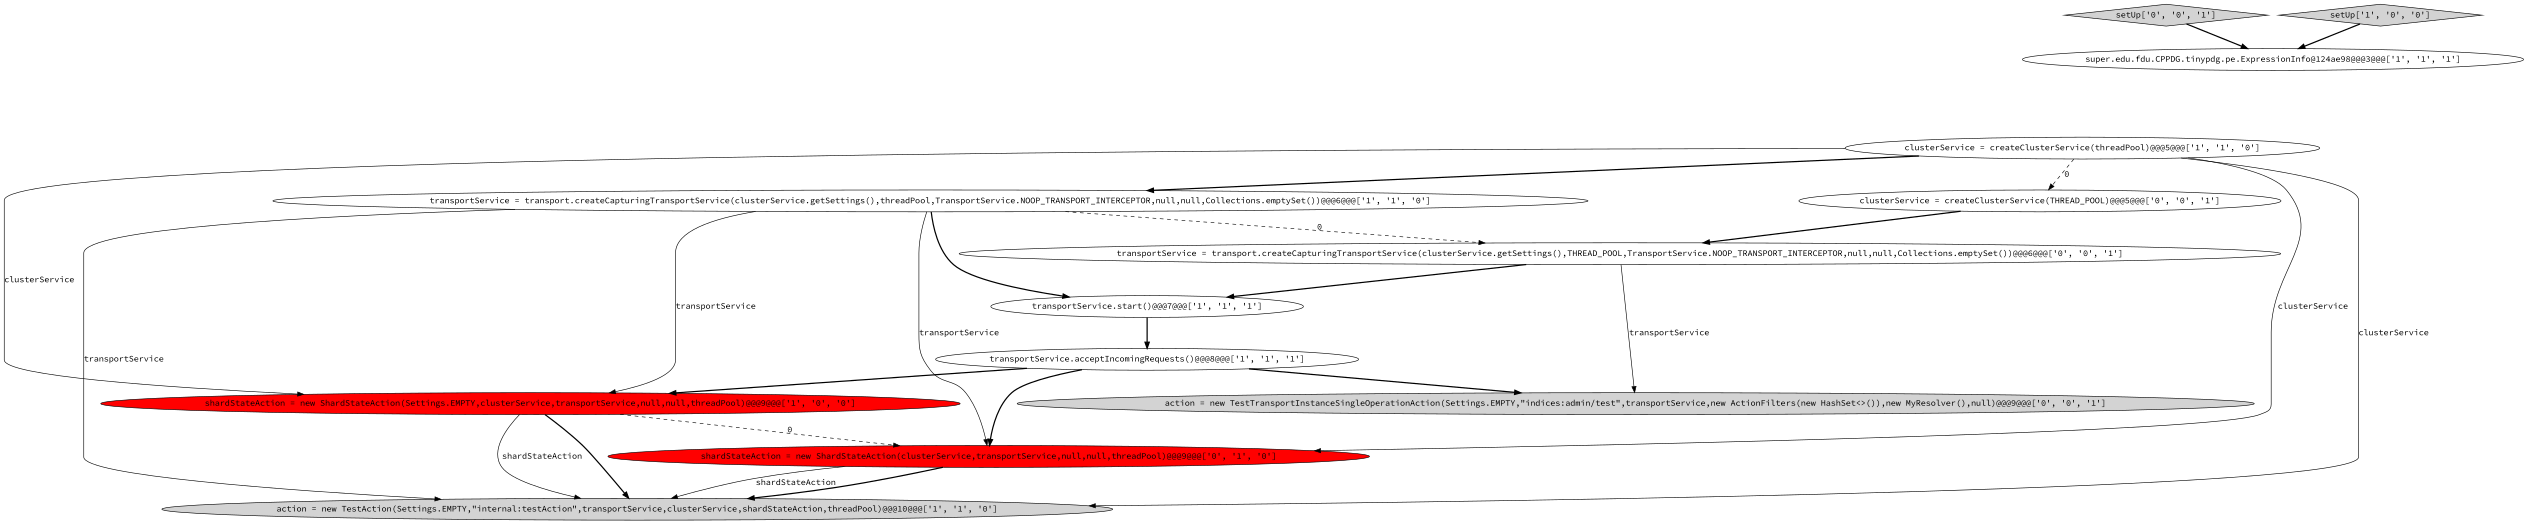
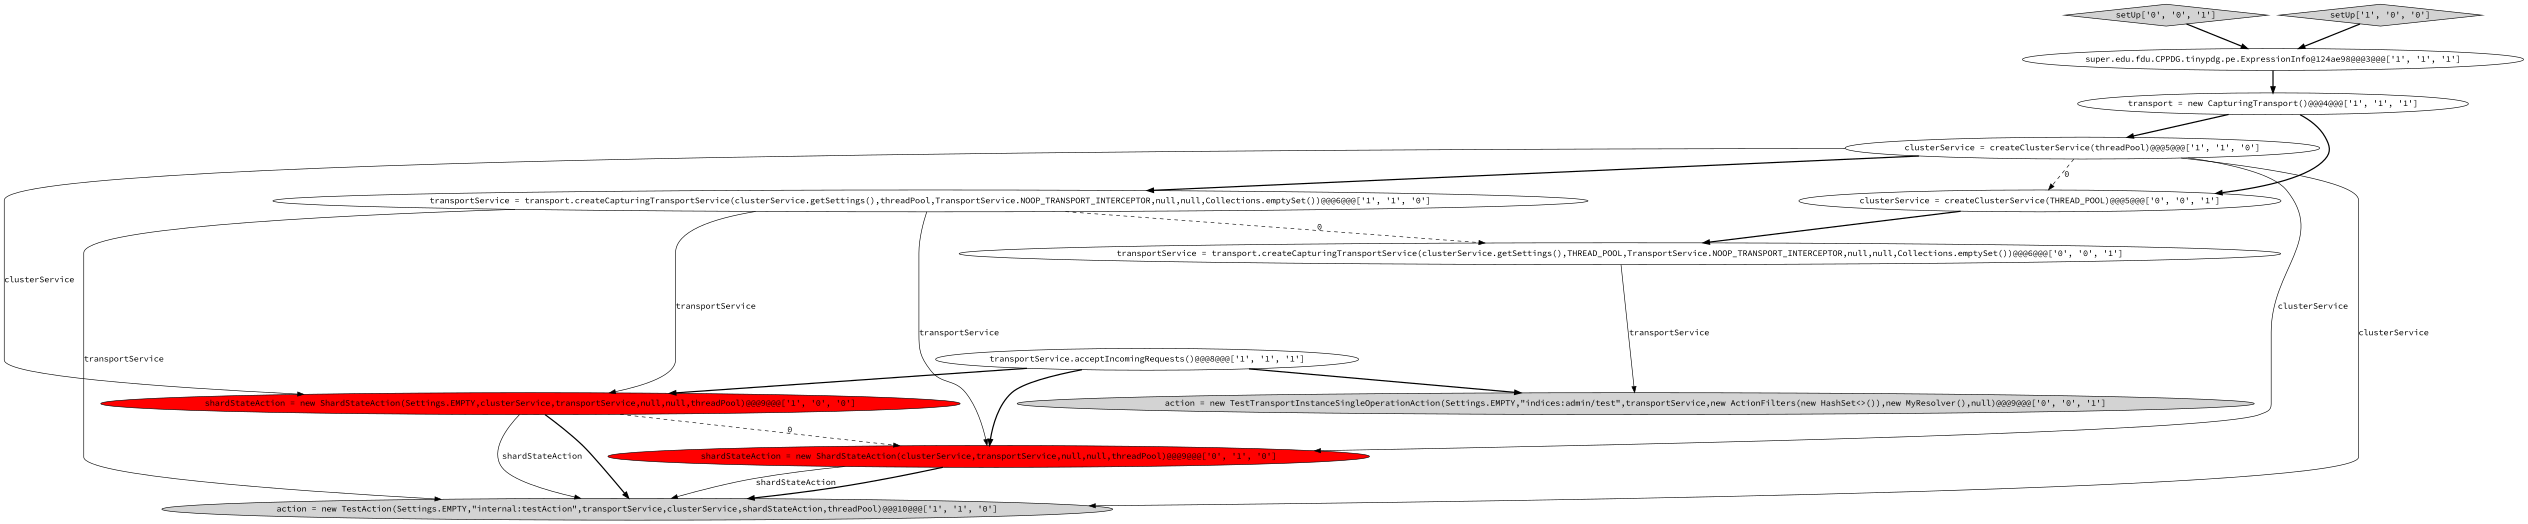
  digraph {
    fontname="Source Code Pro"
    node [fillcolor=white fontname="Source Code Pro" shape=ellipse style=filled]
    edge [fontname="Source Code Pro" style=bold]
    n1 [label="transportService.acceptIncomingRequests()@@@8@@@['1', '1', '1']"]
    n2 [fillcolor=red label="shardStateAction = new ShardStateAction(clusterService,transportService,null,null,threadPool)@@@9@@@['0', '1', '0']"]
    n3 [fillcolor=lightgray label="action = new TestTransportInstanceSingleOperationAction(Settings.EMPTY,\"indices:admin/test\",transportService,new ActionFilters(new HashSet<>()),new MyResolver(),null)@@@9@@@['0', '0', '1']"]
    n4 [fillcolor=red label="shardStateAction = new ShardStateAction(Settings.EMPTY,clusterService,transportService,null,null,threadPool)@@@9@@@['1', '0', '0']"]
    n5 [fillcolor=lightgray label="action = new TestAction(Settings.EMPTY,\"internal:testAction\",transportService,clusterService,shardStateAction,threadPool)@@@10@@@['1', '1', '0']"]
+   n6 [label="transport = new CapturingTransport()@@@4@@@['1', '1', '1']"]
    n7 [label="clusterService = createClusterService(THREAD_POOL)@@@5@@@['0', '0', '1']"]
    n8 [label="clusterService = createClusterService(threadPool)@@@5@@@['1', '1', '0']"]
    n9 [label="transportService = transport.createCapturingTransportService(clusterService.getSettings(),THREAD_POOL,TransportService.NOOP_TRANSPORT_INTERCEPTOR,null,null,Collections.emptySet())@@@6@@@['0', '0', '1']"]
    n10 [label="transportService = transport.createCapturingTransportService(clusterService.getSettings(),threadPool,TransportService.NOOP_TRANSPORT_INTERCEPTOR,null,null,Collections.emptySet())@@@6@@@['1', '1', '0']"]
-   n11 [label="transportService.start()@@@7@@@['1', '1', '1']"]
    n12 [label="super.edu.fdu.CPPDG.tinypdg.pe.ExpressionInfo@124ae98@@@3@@@['1', '1', '1']"]
    n13 [fillcolor=lightgray label="setUp['0', '0', '1']" shape=diamond]
    n14 [fillcolor=lightgray label="setUp['1', '0', '0']" shape=diamond]
    n1 -> n2
    n1 -> n3
    n1 -> n4
    n2 -> n5 [label=shardStateAction style=solid]
    n2 -> n5
    n4 -> n2 [label=0 style=dashed]
    n4 -> n5 [label=shardStateAction style=solid]
    n4 -> n5
+   n6 -> n7
+   n6 -> n8
    n7 -> n9
    n8 -> n2 [label=clusterService style=solid]
    n8 -> n4 [label=clusterService style=solid]
    n8 -> n5 [label=clusterService style=solid]
    n8 -> n7 [label=0 style=dashed]
    n8 -> n10
    n9 -> n3 [label=transportService style=solid]
-   n9 -> n11
    n10 -> n2 [label=transportService style=solid]
    n10 -> n4 [label=transportService style=solid]
    n10 -> n5 [label=transportService style=solid]
    n10 -> n9 [label=0 style=dashed]
-   n10 -> n11
-   n11 -> n1
+   n12 -> n6
    n13 -> n12
    n14 -> n12
  }
